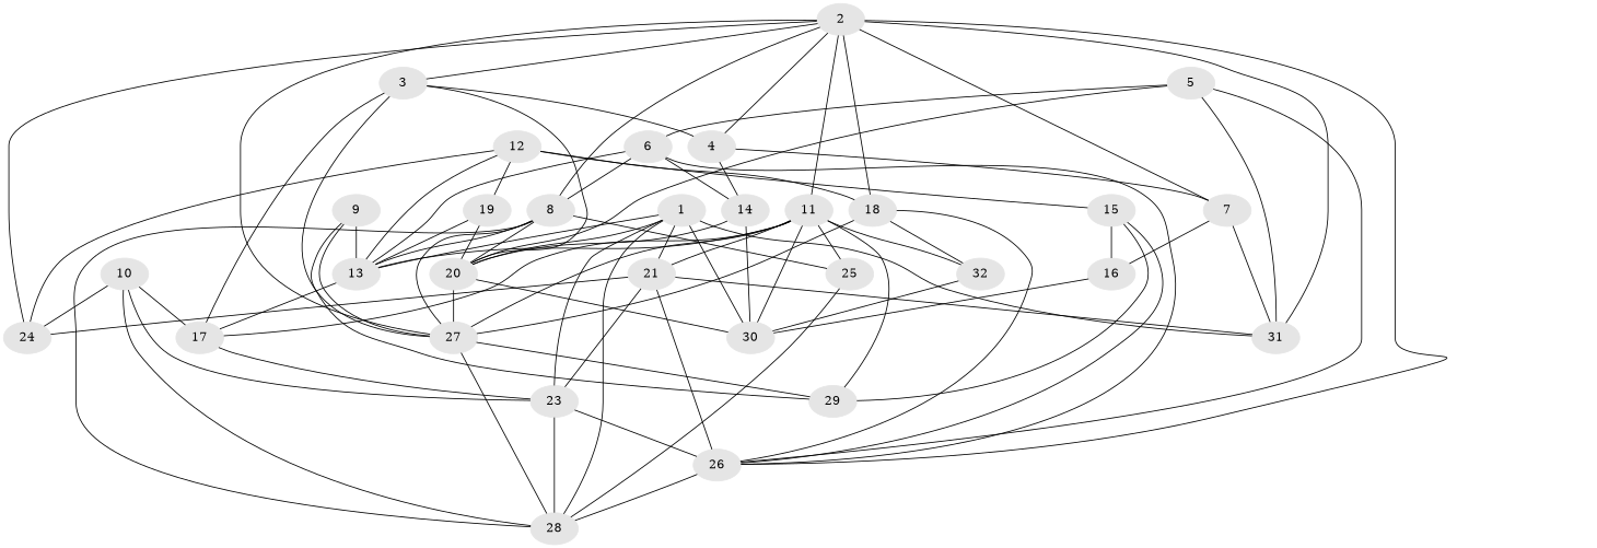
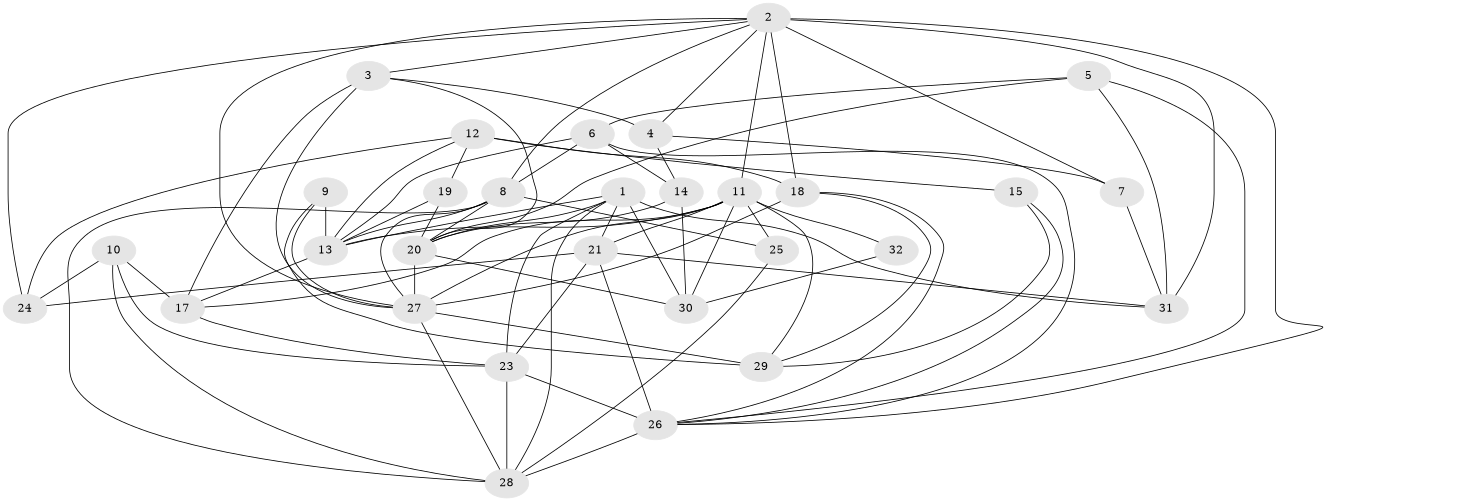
  graph {
    node [color=gray90 style=filled]
    edge [weight=1.0]
    1
    13
    20
    21
    23
    28
    30
    31
    17
    27
    24
    26
    2
    3
    4
    7
    8
    11
    18
    14
-   16
    25
    29
    n24 [label=32]
    5
    6
    9
    10
    12
    15
    19
    1 -- 13
    1 -- 20
    1 -- 21
    1 -- 23
    1 -- 28
    1 -- 30
    1 -- 31
    13 -- 17
    20 -- 30
    20 -- 27
    21 -- 23
    21 -- 31 [weight=4.0]
    21 -- 24
    21 -- 26 [weight=2.0]
    23 -- 28
    23 -- 26 [weight=4.0]
    17 -- 23
    27 -- 28
    27 -- 29 [weight=2.0]
    26 -- 28
    2 -- 31 [weight=2.0]
    2 -- 27
    2 -- 24
    2 -- 26
    2 -- 3
    2 -- 4
    2 -- 7 [weight=2.0]
    2 -- 8
    2 -- 11
    2 -- 18
    3 -- 20
    3 -- 17
    3 -- 27 [weight=2.0]
    3 -- 4
    4 -- 7
    4 -- 14
    7 -- 31
-   7 -- 16
    8 -- 13
    8 -- 20 [weight=2.0]
    8 -- 28
    8 -- 27
    8 -- 25
    11 -- 13
    11 -- 21
    11 -- 30
    11 -- 17
    11 -- 27
    11 -- 25
    11 -- 29
    11 -- n24
    18 -- 27
    18 -- 26
-   18 -- n24
+   18 -- 29
    14 -- 20
    14 -- 30
-   16 -- 30
    25 -- 28
    n24 -- 30
    5 -- 20
    5 -- 31
    5 -- 26
    5 -- 6
    6 -- 13
    6 -- 26
    6 -- 8 [weight=2.0]
    6 -- 14
    9 -- 13
    9 -- 27
    9 -- 29
    10 -- 23 [weight=2.0]
    10 -- 28
    10 -- 17
    10 -- 24
    12 -- 13
    12 -- 24
    12 -- 18 [weight=2.0]
    12 -- 15 [weight=2.0]
    12 -- 19
    15 -- 26
-   15 -- 16
    15 -- 29
    19 -- 13
    19 -- 20 [weight=3.0]
  }
